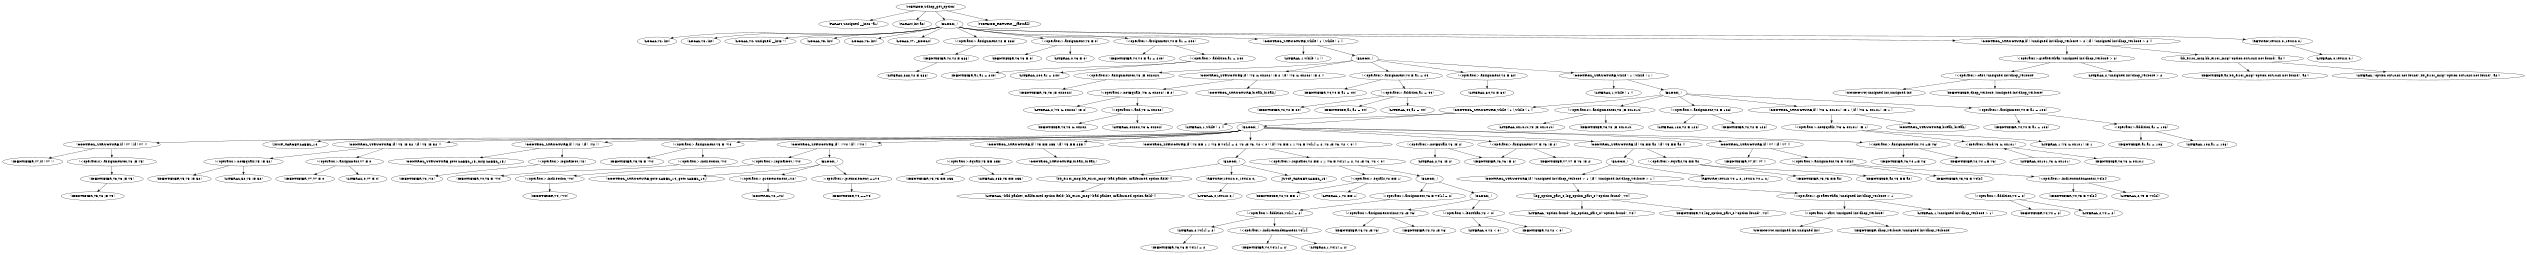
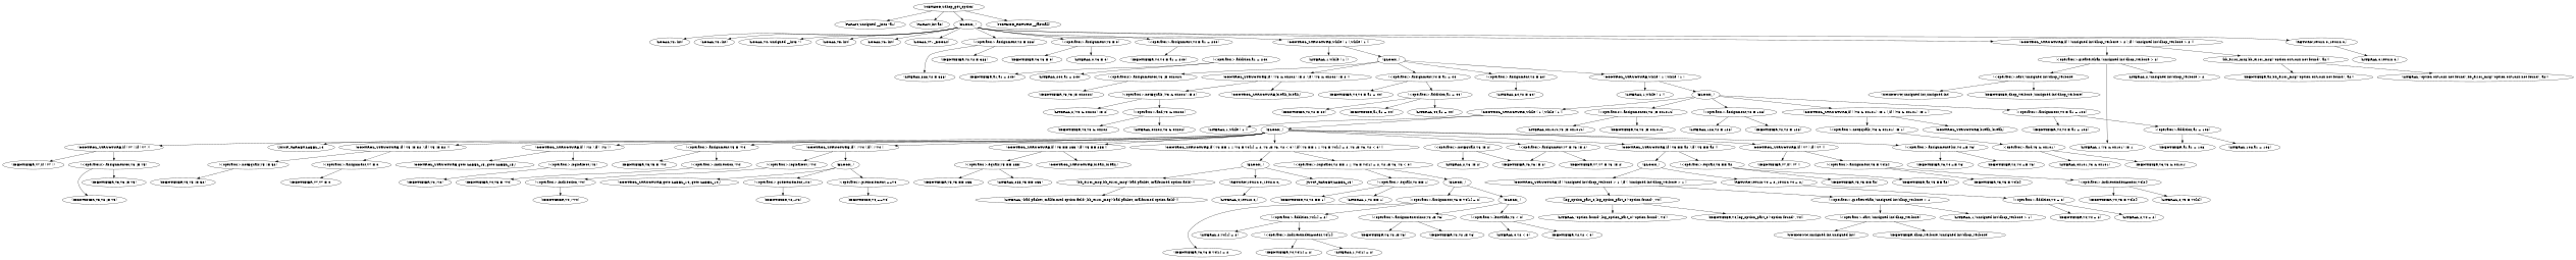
  digraph {
    n1 [label="(METHOD,udhcp_get_option)"]
    n2 [label="(PARAM,unsigned __int8 *a1)"]
    n3 [label="(PARAM,int a2)"]
    n4 [label="(BLOCK,,)"]
    n5 [label="(METHOD_RETURN,__fastcall)"]
    n6 [label="(LOCAL,v2: int)"]
    n7 [label="(LOCAL,v3: int)"]
    n8 [label="(LOCAL,v4: unsigned __int8 *)"]
    n9 [label="(LOCAL,v5: int)"]
    n10 [label="(LOCAL,v6: int)"]
    n11 [label="(LOCAL,v7: _BOOL4)"]
    n12 [label="(<operator>.assignment,v2 = 388)"]
    n13 [label="(<operator>.assignment,v3 = 0)"]
    n14 [label="(<operator>.assignment,v4 = a1 + 240)"]
    n15 [label="(CONTROL_STRUCTURE,while ( 1 ),while ( 1 ))"]
    n16 [label="(CONTROL_STRUCTURE,if ( (unsigned int)dhcp_verbose > 2 ),if ( (unsigned int)dhcp_verbose > 2 ))"]
    n17 [label="(RETURN,return 0;,return 0;)"]
    n18 [label="(IDENTIFIER,v2,v2 = 388)"]
    n19 [label="(LITERAL,388,v2 = 388)"]
    n20 [label="(IDENTIFIER,v3,v3 = 0)"]
    n21 [label="(LITERAL,0,v3 = 0)"]
    n22 [label="(IDENTIFIER,v4,v4 = a1 + 240)"]
    n23 [label="(<operator>.addition,a1 + 240)"]
    n24 [label="(LITERAL,1,while ( 1 ))"]
    n25 [label="(BLOCK,,)"]
    n26 [label="(<operator>.greaterThan,(unsigned int)dhcp_verbose > 2)"]
    n27 [label="(bb_error_msg,bb_error_msg(\"option 0x%02x not found\", a2))"]
    n28 [label="(LITERAL,0,return 0;)"]
    n29 [label="(IDENTIFIER,a1,a1 + 240)"]
    n30 [label="(LITERAL,240,a1 + 240)"]
    n31 [label="(CONTROL_STRUCTURE,while ( 1 ),while ( 1 ))"]
    n32 [label="(CONTROL_STRUCTURE,if ( (v3 & 0x202) != 2 ),if ( (v3 & 0x202) != 2 ))"]
    n33 [label="(<operators>.assignmentOr,v3 |= 0x202u)"]
    n34 [label="(<operator>.assignment,v4 = a1 + 44)"]
    n35 [label="(<operator>.assignment,v2 = 64)"]
    n36 [label="(LITERAL,1,while ( 1 ))"]
    n37 [label="(BLOCK,,)"]
    n38 [label="(<operator>.notEquals,(v3 & 0x202) != 2)"]
    n39 [label="(CONTROL_STRUCTURE,break;,break;)"]
    n40 [label="(IDENTIFIER,v3,v3 |= 0x202u)"]
    n41 [label="(IDENTIFIER,v4,v4 = a1 + 44)"]
    n42 [label="(<operator>.addition,a1 + 44)"]
    n43 [label="(LITERAL,64,v2 = 64)"]
    n44 [label="(CONTROL_STRUCTURE,while ( 1 ),while ( 1 ))"]
    n45 [label="(CONTROL_STRUCTURE,if ( (v3 & 0x101) != 1 ),if ( (v3 & 0x101) != 1 ))"]
    n46 [label="(<operators>.assignmentOr,v3 |= 0x101u)"]
    n47 [label="(<operator>.assignment,v4 = a1 + 108)"]
    n48 [label="(<operator>.assignment,v2 = 128)"]
    n49 [label="(LITERAL,1,while ( 1 ))"]
    n50 [label="(BLOCK,,)"]
    n51 [label="(<operator>.notEquals,(v3 & 0x101) != 1)"]
    n52 [label="(CONTROL_STRUCTURE,break;,break;)"]
    n53 [label="(IDENTIFIER,v3,v3 |= 0x101u)"]
    n54 [label="(LITERAL,0x101u,v3 |= 0x101u)"]
    n55 [label="(IDENTIFIER,v4,v4 = a1 + 108)"]
    n56 [label="(<operator>.addition,a1 + 108)"]
    n57 [label="(IDENTIFIER,v2,v2 = 128)"]
    n58 [label="(LITERAL,128,v2 = 128)"]
    n59 [label="(<operator>.assignment,v5 = *v4)"]
    n60 [label="(CONTROL_STRUCTURE,if ( !*v4 ),if ( !*v4 ))"]
    n61 [label="(CONTROL_STRUCTURE,if ( v5 == 255 ),if ( v5 == 255 ))"]
    n62 [label="(CONTROL_STRUCTURE,if ( v2 == 1 || (v6 = v4[1] + 2, v2 -= v6, v2 < 0) ),if ( v2 == 1 || (v6 = v4[1] + 2, v2 -= v6, v2 < 0) ))"]
    n63 [label="(CONTROL_STRUCTURE,if ( v5 == a2 ),if ( v5 == a2 ))"]
    n64 [label="(<operator>.assignment,v7 = v6 != 2)"]
    n65 [label="(CONTROL_STRUCTURE,if ( v5 != 52 ),if ( v5 != 52 ))"]
    n66 [label="(CONTROL_STRUCTURE,if ( v7 ),if ( v7 ))"]
    n67 [label="(<operator>.assignmentPlus,v4 += v6)"]
    n68 [label="(CONTROL_STRUCTURE,if ( v7 ),if ( v7 ))"]
    n69 [label="(JUMP_TARGET,LABEL_14)"]
    n70 [label="(CONTROL_STRUCTURE,if ( !v2 ),if ( !v2 ))"]
    n71 [label="(IDENTIFIER,v5,v5 = *v4)"]
    n72 [label="(<operator>.indirection,*v4)"]
    n73 [label="(<operator>.logicalNot,!*v4)"]
    n74 [label="(BLOCK,,)"]
    n75 [label="(<operator>.equals,v5 == 255)"]
    n76 [label="(CONTROL_STRUCTURE,break;,break;)"]
    n77 [label="(<operator>.logicalOr,v2 == 1 || (v6 = v4[1] + 2, v2 -= v6, v2 < 0))"]
    n78 [label="(BLOCK,,)"]
    n79 [label="(<operator>.equals,v5 == a2)"]
    n80 [label="(BLOCK,,)"]
    n81 [label="(IDENTIFIER,v7,v7 = v6 != 2)"]
    n82 [label="(IDENTIFIER,v6,v6 != 2)"]
    n83 [label="(<operator>.notEquals,v5 != 52)"]
    n84 [label="(<operator>.assignment,v7 = 0)"]
    n85 [label="(IDENTIFIER,v7,if ( v7 ))"]
    n86 [label="(<operator>.assignment,v5 = v4[2])"]
    n87 [label="(IDENTIFIER,v2,v4 += v6)"]
    n88 [label="(IDENTIFIER,v6,v4 += v6)"]
    n89 [label="(IDENTIFIER,v7,if ( v7 ))"]
    n90 [label="(<operators>.assignmentOr,v3 |= v5)"]
    n91 [label="(<operator>.logicalNot,!v2)"]
-   n92 [label="(CONTROL_STRUCTURE,goto LABEL_15;,msg LABEL_15;)"]
+   n92 [label="(CONTROL_STRUCTURE,goto LABEL_15;,goto LABEL_15;)"]
    n93 [label="(IDENTIFIER,v4,v5 = *v4)"]
    n94 [label="(<operator>.indirection,*v4)"]
    n95 [label="(<operator>.preDecrement,--v2)"]
    n96 [label="(<operator>.preIncrement,++v4)"]
    n97 [label="(CONTROL_STRUCTURE,goto LABEL_14;,goto LABEL_14;)"]
    n98 [label="(IDENTIFIER,v4,!*v4)"]
-   n99 [label="(CONTROL,v2,--v2)"]
+   n99 [label="(IDENTIFIER,v2,--v2)"]
    n100 [label="(IDENTIFIER,v4,++v4)"]
    n101 [label="(IDENTIFIER,v5,v5 == 255)"]
    n102 [label="(LITERAL,255,v5 == 255)"]
    n103 [label="(<operator>.equals,v2 == 1)"]
    n104 [label="(BLOCK,,)"]
    n105 [label="(JUMP_TARGET,LABEL_15)"]
    n106 [label="(bb_error_msg,bb_error_msg(\"bad packet, malformed option field\"))"]
    n107 [label="(RETURN,return 0;,return 0;)"]
    n108 [label="(IDENTIFIER,v2,v2 == 1)"]
    n109 [label="(LITERAL,1,v2 == 1)"]
    n110 [label="(<operator>.assignment,v6 = v4[1] + 2)"]
    n111 [label="(BLOCK,,)"]
    n112 [label="(IDENTIFIER,v6,v6 = v4[1] + 2)"]
    n113 [label="(<operator>.addition,v4[1] + 2)"]
    n114 [label="(<operator>.assignmentMinus,v2 -= v6)"]
    n115 [label="(<operator>.lessThan,v2 < 0)"]
    n116 [label="(<operator>.indirectIndexAccess,v4[1])"]
    n117 [label="(LITERAL,2,v4[1] + 2)"]
    n118 [label="(IDENTIFIER,v4,v4[1] + 2)"]
    n119 [label="(LITERAL,1,v4[1] + 2)"]
    n120 [label="(IDENTIFIER,v2,v2 -= v6)"]
    n121 [label="(IDENTIFIER,v6,v2 -= v6)"]
    n122 [label="(IDENTIFIER,v2,v2 < 0)"]
    n123 [label="(LITERAL,0,v2 < 0)"]
    n124 [label="(LITERAL,\"bad packet, malformed option field\",bb_error_msg(\"bad packet, malformed option field\"))"]
    n125 [label="(LITERAL,0,return 0;)"]
    n126 [label="(IDENTIFIER,v5,v5 == a2)"]
    n127 [label="(IDENTIFIER,a2,v5 == a2)"]
    n128 [label="(CONTROL_STRUCTURE,if ( (unsigned int)dhcp_verbose > 1 ),if ( (unsigned int)dhcp_verbose > 1 ))"]
    n129 [label="(RETURN,return v4 + 2;,return v4 + 2;)"]
    n130 [label="(<operator>.greaterThan,(unsigned int)dhcp_verbose > 1)"]
    n131 [label="(log_option_part_0,log_option_part_0(\"option found\", v4))"]
    n132 [label="(<operator>.addition,v4 + 2)"]
    n133 [label="(<operator>.cast,(unsigned int)dhcp_verbose)"]
    n134 [label="(LITERAL,1,(unsigned int)dhcp_verbose > 1)"]
    n135 [label="(LITERAL,\"option found\",log_option_part_0(\"option found\", v4))"]
    n136 [label="(IDENTIFIER,v4,log_option_part_0(\"option found\", v4))"]
    n137 [label="(UNKNOWN,unsigned int,unsigned int)"]
    n138 [label="(IDENTIFIER,dhcp_verbose,(unsigned int)dhcp_verbose)"]
    n139 [label="(IDENTIFIER,v4,v4 + 2)"]
    n140 [label="(LITERAL,2,v4 + 2)"]
    n141 [label="(<operator>.notEquals,v6 != 2)"]
    n142 [label="(LITERAL,2,v6 != 2)"]
    n143 [label="(IDENTIFIER,v5,v5 != 52)"]
-   n144 [label="(LITERAL,52,v5 != 52)"]
    n145 [label="(IDENTIFIER,v7,v7 = 0)"]
-   n146 [label="(LITERAL,0,v7 = 0)"]
    n147 [label="(IDENTIFIER,v5,v5 = v4[2])"]
    n148 [label="(<operator>.indirectIndexAccess,v4[2])"]
    n149 [label="(IDENTIFIER,v4,v5 = v4[2])"]
    n150 [label="(LITERAL,2,v5 = v4[2])"]
    n151 [label="(IDENTIFIER,v3,v3 |= v5)"]
    n152 [label="(IDENTIFIER,v5,v3 |= v5)"]
    n153 [label="(IDENTIFIER,v2,!v2)"]
    n154 [label="(<operator>.and,v3 & 0x101)"]
    n155 [label="(LITERAL,1,(v3 & 0x101) != 1)"]
    n156 [label="(IDENTIFIER,v3,v3 & 0x101)"]
    n157 [label="(LITERAL,0x101,v3 & 0x101)"]
    n158 [label="(IDENTIFIER,a1,a1 + 108)"]
    n159 [label="(LITERAL,108,a1 + 108)"]
    n160 [label="(<operator>.and,v3 & 0x202)"]
    n161 [label="(LITERAL,2,(v3 & 0x202) != 2)"]
    n162 [label="(IDENTIFIER,v3,v3 & 0x202)"]
    n163 [label="(LITERAL,0x202,v3 & 0x202)"]
    n164 [label="(IDENTIFIER,a1,a1 + 44)"]
    n165 [label="(LITERAL,44,a1 + 44)"]
    n166 [label="(IDENTIFIER,v2,v2 = 64)"]
    n167 [label="(<operator>.cast,(unsigned int)dhcp_verbose)"]
    n168 [label="(LITERAL,2,(unsigned int)dhcp_verbose > 2)"]
    n169 [label="(LITERAL,\"option 0x%02x not found\",bb_error_msg(\"option 0x%02x not found\", a2))"]
    n170 [label="(IDENTIFIER,a2,bb_error_msg(\"option 0x%02x not found\", a2))"]
    n171 [label="(UNKNOWN,unsigned int,unsigned int)"]
    n172 [label="(IDENTIFIER,dhcp_verbose,(unsigned int)dhcp_verbose)"]
    n1 -> n2
    n1 -> n3
    n1 -> n4
    n1 -> n5
    n4 -> n6
    n4 -> n7
    n4 -> n8
    n4 -> n9
    n4 -> n10
    n4 -> n11
    n4 -> n12
    n4 -> n13
    n4 -> n14
    n4 -> n15
    n4 -> n16
    n4 -> n17
    n12 -> n18
-   n18 -> n19
+   n12 -> n19
    n13 -> n20
    n13 -> n21
    n14 -> n22
-   n14 -> n23
    n15 -> n24
    n15 -> n25
    n16 -> n26
    n16 -> n27
    n17 -> n28
    n23 -> n29
    n23 -> n30
    n25 -> n31
    n25 -> n32
    n25 -> n33
    n25 -> n34
    n25 -> n35
    n26 -> n167
    n26 -> n168
    n27 -> n169
    n27 -> n170
    n31 -> n36
    n31 -> n37
    n32 -> n38
    n32 -> n39
    n33 -> n40
    n34 -> n41
    n34 -> n42
    n35 -> n43
    n37 -> n44
    n37 -> n45
    n37 -> n46
    n37 -> n47
    n37 -> n48
    n38 -> n160
    n38 -> n161
    n42 -> n164
    n42 -> n165
    n42 -> n166
    n44 -> n49
    n44 -> n50
    n45 -> n51
    n45 -> n52
    n46 -> n53
    n46 -> n54
    n47 -> n55
    n47 -> n56
    n48 -> n57
    n48 -> n58
    n50 -> n59
    n50 -> n60
    n50 -> n61
    n50 -> n62
    n50 -> n63
    n50 -> n64
    n50 -> n65
    n50 -> n66
    n50 -> n67
    n50 -> n68
    n50 -> n69
    n50 -> n70
    n51 -> n154
-   n51 -> n155
+   n26 -> n155
    n56 -> n158
    n56 -> n159
    n59 -> n71
    n59 -> n72
    n60 -> n73
    n60 -> n74
+   n61 -> n75
    n61 -> n76
    n62 -> n77
    n62 -> n78
    n63 -> n79
    n63 -> n80
    n64 -> n81
    n64 -> n82
    n65 -> n83
    n65 -> n84
    n66 -> n85
    n66 -> n86
    n67 -> n87
    n67 -> n88
    n68 -> n89
    n68 -> n90
    n70 -> n91
    n70 -> n92
    n72 -> n93
    n73 -> n94
    n74 -> n95
    n74 -> n96
    n74 -> n97
    n75 -> n101
    n75 -> n102
    n77 -> n103
    n77 -> n104
    n78 -> n105
    n78 -> n106
    n78 -> n107
    n79 -> n126
    n79 -> n127
    n80 -> n128
    n80 -> n129
    n83 -> n143
-   n83 -> n144
    n84 -> n145
-   n84 -> n146
    n86 -> n147
    n86 -> n148
    n90 -> n151
-   n151 -> n152
+   n90 -> n152
    n91 -> n153
    n94 -> n98
    n95 -> n99
    n96 -> n100
    n103 -> n108
    n103 -> n109
    n104 -> n110
    n104 -> n111
    n106 -> n124
    n107 -> n125
-   n117 -> n112
+   n110 -> n112
    n110 -> n113
    n111 -> n114
    n111 -> n115
    n113 -> n116
    n113 -> n117
    n114 -> n120
    n114 -> n121
    n115 -> n122
    n115 -> n123
    n116 -> n118
    n116 -> n119
    n128 -> n130
    n128 -> n131
+   n129 -> n132
    n130 -> n133
    n130 -> n134
    n131 -> n135
    n131 -> n136
    n132 -> n139
    n132 -> n140
    n133 -> n137
    n133 -> n138
    n141 -> n82
    n141 -> n142
    n148 -> n149
    n148 -> n150
    n154 -> n156
-   n157 -> n154
+   n154 -> n157
    n160 -> n162
    n160 -> n163
    n167 -> n171
    n167 -> n172
  }
